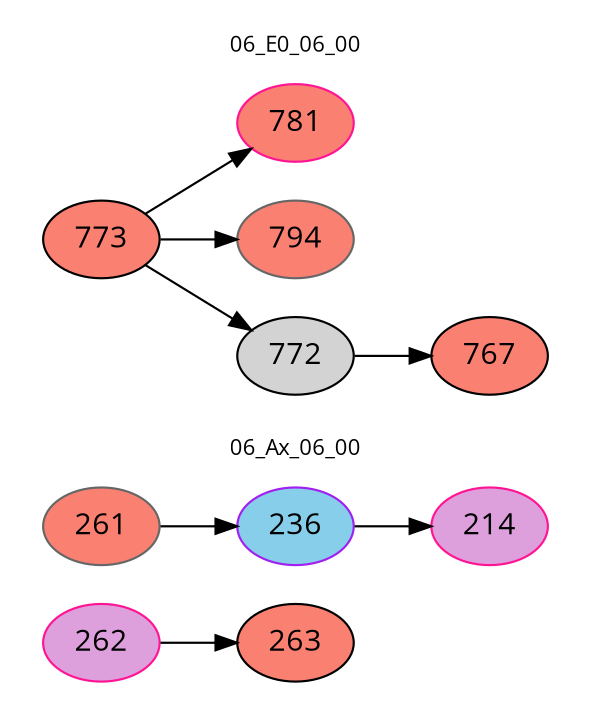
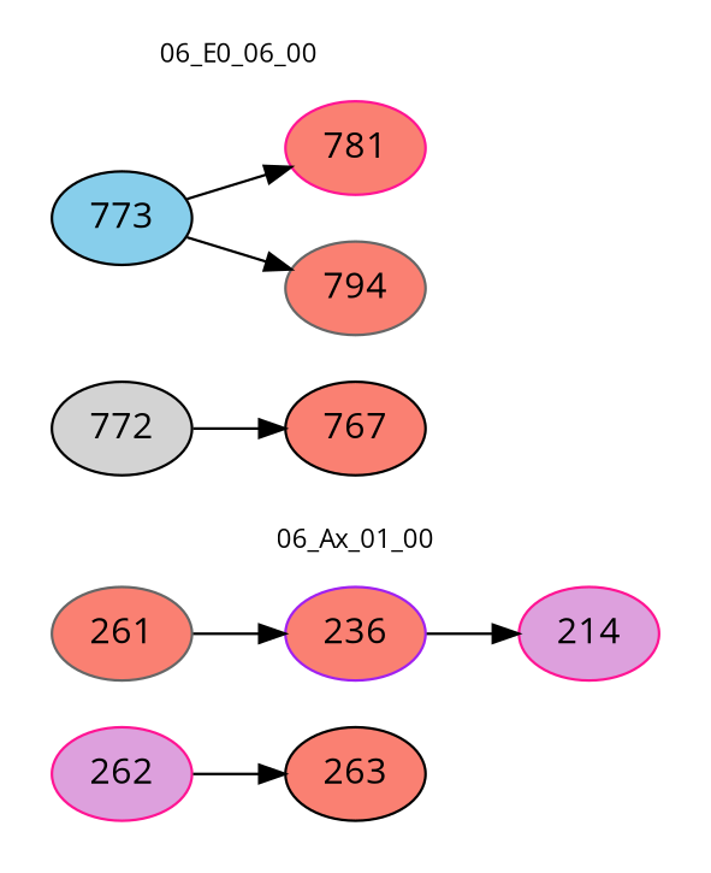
  digraph {
    fontname="Open Sans"
    rankdir=LR
    node [color=black fillcolor=salmon fontname="Open Sans" style=filled]
    edge [color=black fontname="Open Sans"]
    n1 [color=gray40 label=261]
-   n2 [color=purple fillcolor=skyblue label=236]
+   n2 [color=purple label=236]
    n3 [color=deeppink fillcolor=plum label=262]
    n4 [color=deeppink fillcolor=plum label=214]
    n5 [label=263]
-   n6 [label=773]
+   n6 [fillcolor=skyblue label=773]
    n7 [fillcolor=lightgrey label=772]
    n8 [color=gray40 label=794]
    n9 [label=767]
    n10 [color=deeppink label=781]
    subgraph cluster_1 {
      color=white
      fontsize=10
-     label="06_Ax_06_00"
+     label="06_Ax_01_00"
      n1
      n2
      n3
      n4
      n5
    }
    subgraph cluster_2 {
      color=white
      fontsize=10
      label="06_E0_06_00"
      n6
      n7
      n8
      n9
      n10
    }
    n1 -> n2
    n2 -> n4
    n3 -> n5
-   n6 -> n7
    n6 -> n8
    n6 -> n10
    n7 -> n9
  }
